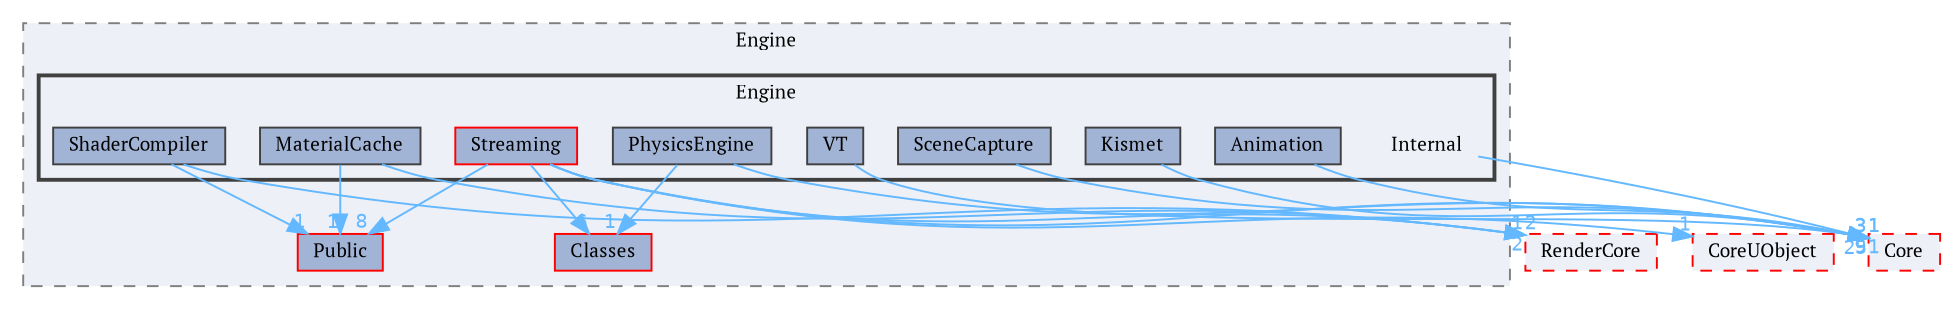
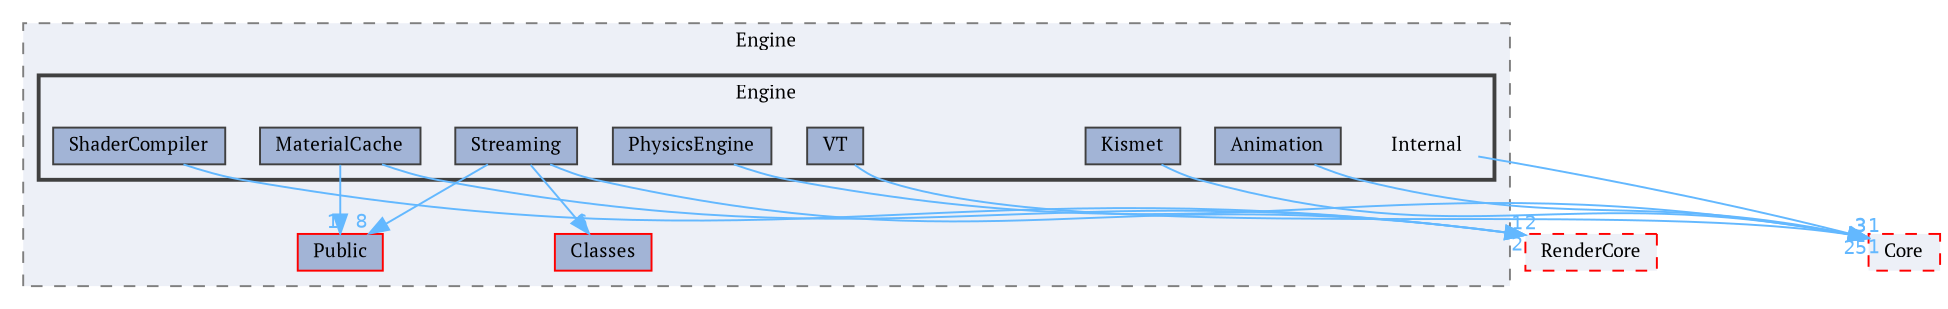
  digraph {
    compound=true
    fontname="PT Serif"
    node [fontname="PT Serif" fontsize=10 shape=box color=grey25 fillcolor="#a2b4d6" style=filled]
    edge [color=steelblue1 fontcolor=steelblue1 fontname="PT Serif" fontsize=10 headlabel=1 labeldistance=1.5 labelfontname=Helvetica labelfontsize=10]
    n1 [height=0.2 label=Internal shape=plaintext width=0.4 color="" fillcolor="" style=""]
    n2 [height=0.2 label=Animation width=0.4]
    n3 [height=0.2 label=Kismet width=0.4]
    n4 [height=0.2 label=MaterialCache width=0.4]
    n5 [height=0.2 label=PhysicsEngine width=0.4]
-   n6 [height=0.2 label=SceneCapture width=0.4]
    n7 [height=0.2 label=ShaderCompiler width=0.4]
-   n8 [color=red height=0.2 label=Streaming width=0.4]
+   n8 [height=0.2 label=Streaming width=0.4]
    n9 [height=0.2 label=VT width=0.4]
    n10 [color=red height=0.2 label=Classes width=0.4]
    n11 [color=red height=0.2 label=Public width=0.4]
    n12 [color=red fillcolor="#edf0f7" height=0.2 label=Core style="filled,dashed" width=0.4]
    n13 [color=red fillcolor="#edf0f7" height=0.2 label=RenderCore style="filled,dashed" width=0.4]
-   n14 [color=red fillcolor="#edf0f7" height=0.2 label=CoreUObject style="filled,dashed" width=0.4]
    subgraph cluster_1 {
      bgcolor="#edf0f7"
      fontsize=10
      label=Engine
      pencolor=grey50
      style="filled,dashed"
      n10
      n11
      subgraph cluster_2 {
        bgcolor="#edf0f7"
        fontsize=10
        label=Engine
        pencolor=grey25
        style="filled,bold"
        n1
        n2
        n3
        n4
        n5
-       n6
        n7
        n8
        n9
      }
    }
    n1 -> n12 [headlabel=25]
    n2 -> n12 [headlabel=3]
    n3 -> n12
    n4 -> n11
    n4 -> n13
-   n5 -> n10
    n5 -> n12 [headlabel=3]
-   n6 -> n12
-   n7 -> n11
    n7 -> n13 [headlabel=2]
    n8 -> n10 [headlabel=6]
    n8 -> n11 [headlabel=8]
-   n8 -> n12 [headlabel=9]
    n8 -> n13 [headlabel=2]
-   n8 -> n14
    n9 -> n12
  }
